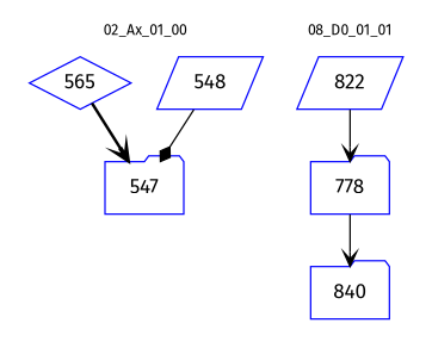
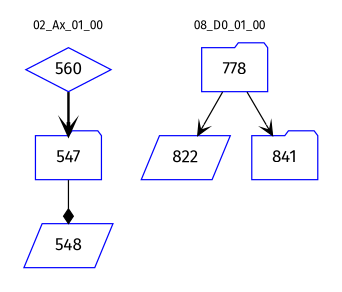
  digraph {
    fontname="Fira Sans"
    node [color=blue fontname="Fira Sans" shape=folder]
    edge [arrowhead=vee color=black fontname="Fira Sans" style=solid]
    n1 [label=547]
    n2 [label=548 shape=parallelogram]
-   n3 [label=565 shape=diamond]
+   n3 [label=560 shape=diamond]
    n4 [label=778]
    n5 [label=822 shape=parallelogram]
-   n6 [label=840]
+   n6 [label=841]
    subgraph cluster_1 {
      color=white
      fontsize=10
      label="02_Ax_01_00"
      n1
      n2
      n3
    }
    subgraph cluster_2 {
      color=white
      fontsize=10
-     label="08_D0_01_01"
+     label="08_D0_01_00"
      n4
      n5
      n6
    }
-   n2 -> n1 [arrowhead=diamond]
+   n1 -> n2 [arrowhead=diamond]
    n3 -> n1 [style=bold]
-   n5 -> n4
+   n4 -> n5
    n4 -> n6
  }
